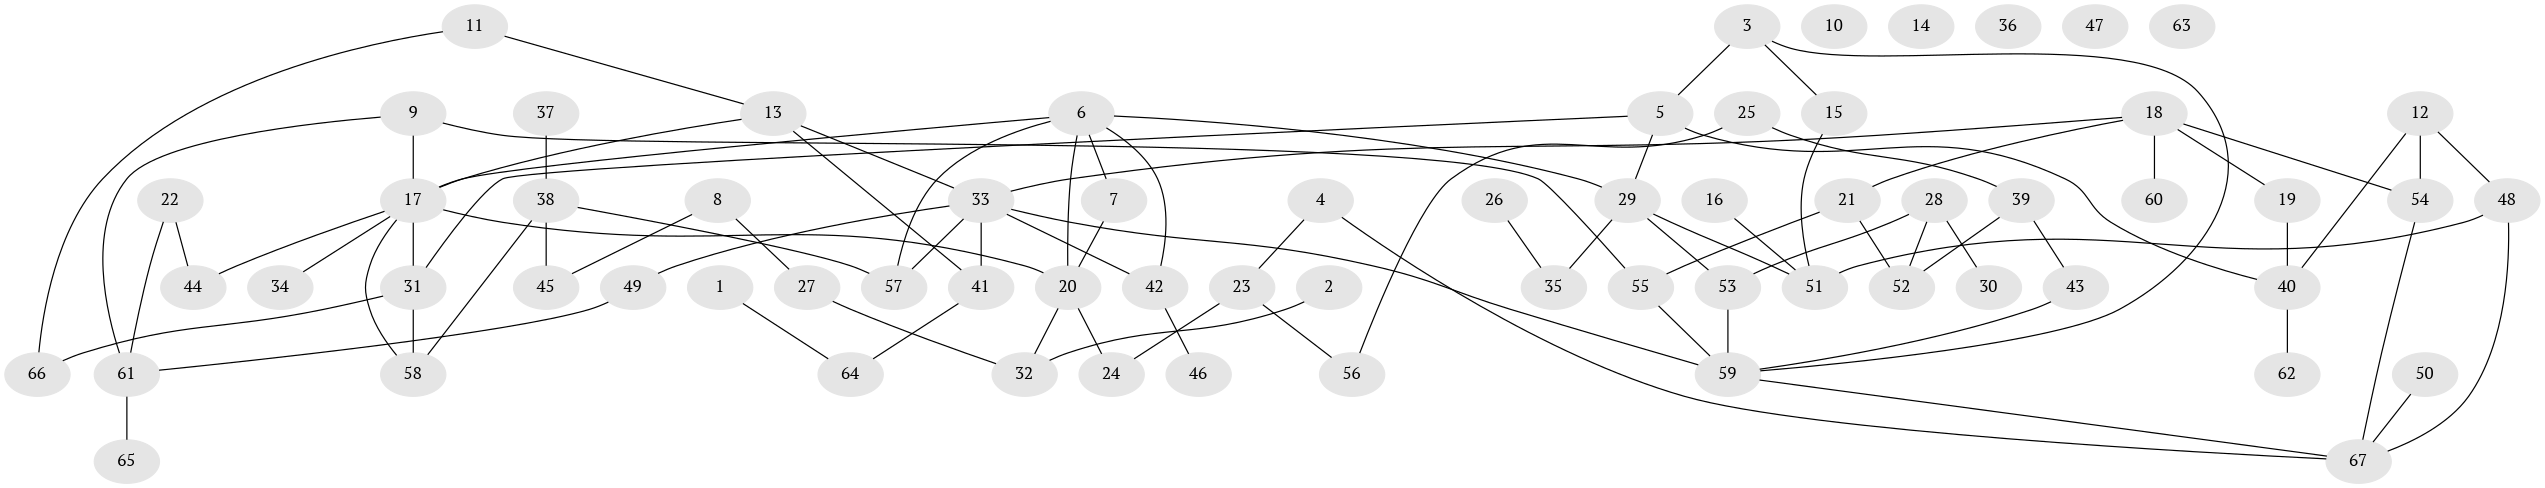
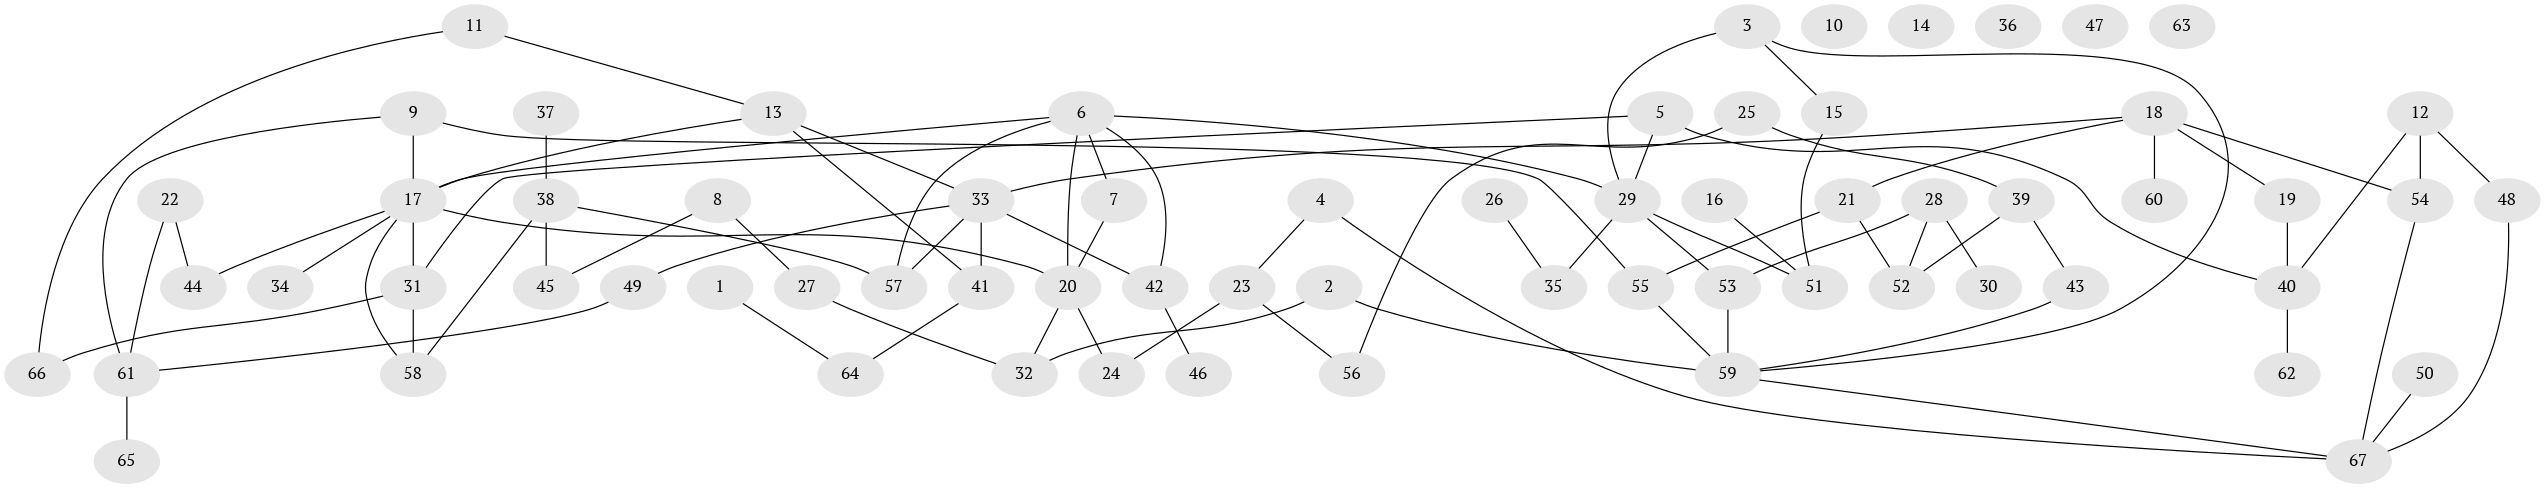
  graph {
    fontname="PT Serif"
    node [color=gray90 fontname="PT Serif" style=filled]
    edge [fontname="PT Serif"]
    1
    64
    2
    32
    3
    5
    15
    59
    29
    31
    40
    51
    67
    4
    23
    24
    56
    35
    53
    66
    58
    62
    6
    7
    17
    20
    42
    57
    34
    44
    46
    8
    27
    45
    9
    55
    61
    65
    10
    11
    13
    33
    41
    12
    48
    54
    49
    14
    16
    18
    19
    21
    60
    52
    22
    25
    39
    43
    26
    28
    30
    36
    37
    38
    47
    50
    63
    1 -- 64
    2 -- 32
-   3 -- 5
+   3 -- 29
    3 -- 15
    3 -- 59
    5 -- 29
    5 -- 31
    5 -- 40
    15 -- 51
    59 -- 67
    29 -- 51
    29 -- 35
    29 -- 53
    31 -- 66
    31 -- 58
    40 -- 62
    4 -- 67
    4 -- 23
    23 -- 24
    23 -- 56
    53 -- 59
    6 -- 29
    6 -- 7
    6 -- 17
    6 -- 20
    6 -- 42
    6 -- 57
    7 -- 20
    17 -- 31
    17 -- 58
    17 -- 20
    17 -- 34
    17 -- 44
    20 -- 32
    20 -- 24
    42 -- 46
    8 -- 27
    8 -- 45
    27 -- 32
    9 -- 17
    9 -- 55
    9 -- 61
    55 -- 59
    61 -- 65
    11 -- 66
    11 -- 13
    13 -- 17
    13 -- 33
    13 -- 41
-   33 -- 59
+   2 -- 59
    33 -- 42
    33 -- 57
    33 -- 41
    33 -- 49
    41 -- 64
    12 -- 40
    12 -- 48
    12 -- 54
-   48 -- 51
    48 -- 67
    54 -- 67
    49 -- 61
    16 -- 51
    18 -- 33
    18 -- 54
    18 -- 19
    18 -- 21
    18 -- 60
    19 -- 40
    21 -- 55
    21 -- 52
    22 -- 44
    22 -- 61
    25 -- 56
    25 -- 39
    39 -- 52
    39 -- 43
    43 -- 59
    26 -- 35
    28 -- 53
    28 -- 52
    28 -- 30
    37 -- 38
    38 -- 58
    38 -- 57
    38 -- 45
    50 -- 67
  }
